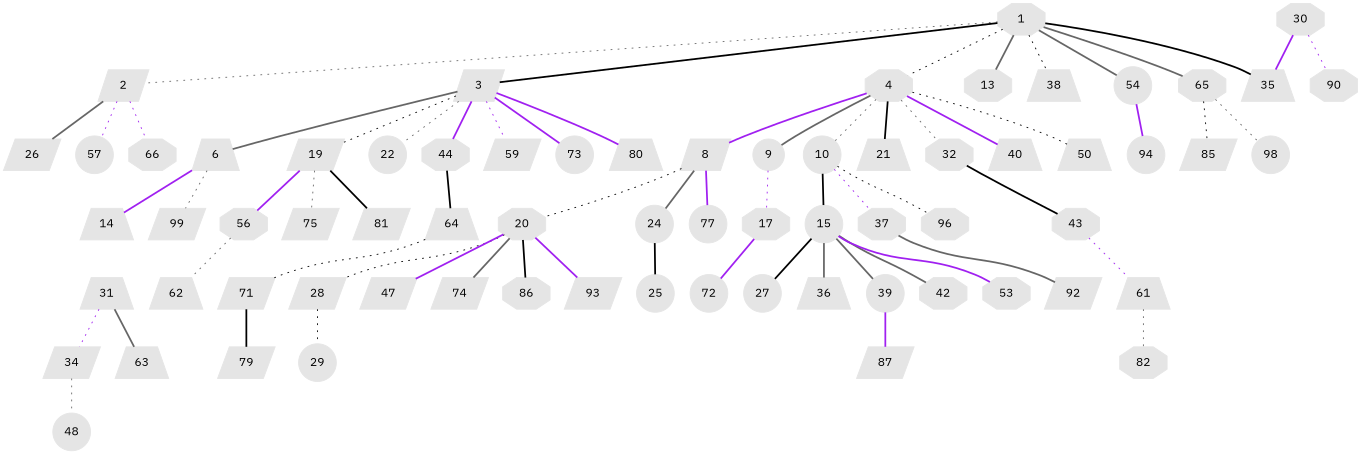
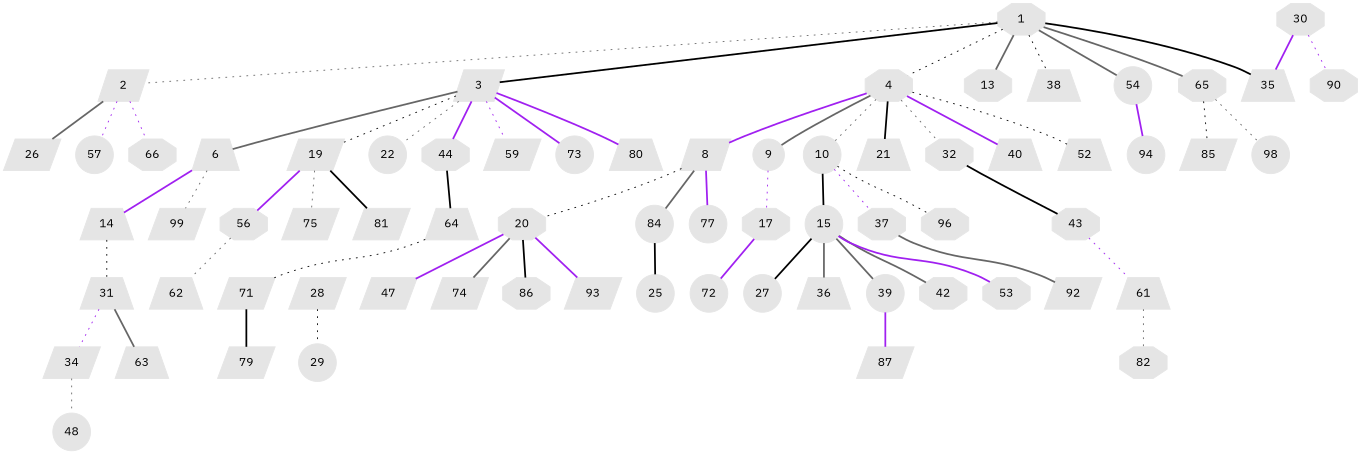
  graph {
    fontname="IBM Plex Sans"
    node [color=gray90 fontname="IBM Plex Sans" shape=octagon style=filled]
    edge [color=gray40 fontname="IBM Plex Sans" style=bold]
    1 [super="+84"]
    2 [shape=parallelogram super="+7"]
    3 [shape=parallelogram super="+16"]
    4 [super="+5"]
    13 [super="+68"]
    38 [shape=trapezium]
    54 [shape=circle super="+69"]
    65
    35 [shape=trapezium super="+67"]
    26 [shape=parallelogram super="+41"]
    57 [shape=circle super="+76"]
    66 [super="+95"]
    6 [shape=trapezium super="+70"]
    19 [shape=parallelogram super="+46"]
    22 [shape=circle]
    44
    59 [shape=parallelogram]
    73 [shape=circle]
    80 [shape=trapezium]
    8 [shape=parallelogram super="+11"]
    9 [shape=circle super="+18"]
    10 [shape=circle super="+12"]
    21 [shape=trapezium super="+83"]
    32
    40 [shape=trapezium super="+91"]
-   52 [shape=trapezium label=50]
+   52 [shape=trapezium]
    30 [super="+79"]
    90
    94 [shape=circle]
    85 [shape=parallelogram super="+101"]
    98 [shape=circle]
    14 [shape=trapezium]
    99 [shape=parallelogram]
    56 [super="+100"]
    75 [shape=parallelogram]
    81 [shape=parallelogram]
    64 [shape=trapezium]
    20 [super="+49"]
-   24 [shape=circle super="+55"]
+   24 [shape=circle super="+55" label=84]
    77 [shape=circle]
    17
    15 [shape=circle super="+23"]
    37 [super="+78"]
    96
    43 [super="+97"]
    31 [shape=trapezium super="+45"]
    28 [shape=parallelogram super="+33"]
    47 [shape=parallelogram]
    74 [shape=parallelogram]
    86
    93 [shape=parallelogram]
    25 [shape=circle super="+60"]
    72 [shape=circle]
    27 [shape=circle]
    36 [shape=trapezium super="+58"]
    39 [shape=circle super="+51"]
    42
    53
    92 [shape=parallelogram]
    34 [shape=parallelogram]
    63 [shape=trapezium]
    87 [shape=parallelogram]
    62 [shape=trapezium]
    29 [shape=circle super="+50"]
    48 [shape=circle]
    61 [shape=trapezium]
    82
    71 [shape=parallelogram super="+88"]
    n69 [label=79 shape=parallelogram]
    1 -- 2 [style=dotted]
    1 -- 3 [color=black]
    1 -- 4 [color=black style=dotted]
    1 -- 13
    1 -- 38 [color=black style=dotted]
    1 -- 54
    1 -- 65
    1 -- 35 [color=black]
    2 -- 26
    2 -- 57 [color=purple style=dotted]
    2 -- 66 [color=purple style=dotted]
    3 -- 6
    3 -- 19 [color=black style=dotted]
    3 -- 22 [style=dotted]
    3 -- 44 [color=purple]
    3 -- 59 [color=purple style=dotted]
    3 -- 73 [color=purple]
    3 -- 80 [color=purple]
    4 -- 8 [color=purple]
    4 -- 9
    4 -- 10 [style=dotted]
    4 -- 21 [color=black]
    4 -- 32 [style=dotted]
    4 -- 40 [color=purple]
    4 -- 52 [color=black style=dotted]
    54 -- 94 [color=purple]
    65 -- 85 [color=black style=dotted]
    65 -- 98 [style=dotted]
    6 -- 14 [color=purple]
    6 -- 99 [style=dotted]
    19 -- 56 [color=purple]
    19 -- 75 [style=dotted]
    19 -- 81 [color=black]
    44 -- 64 [color=black]
    8 -- 20 [color=black style=dotted]
    8 -- 24
    8 -- 77 [color=purple]
    9 -- 17 [color=purple style=dotted]
    10 -- 15 [color=black]
    10 -- 37 [color=purple style=dotted]
    10 -- 96 [color=black style=dotted]
    32 -- 43 [color=black]
    30 -- 35 [color=purple]
    30 -- 90 [color=purple style=dotted]
+   14 -- 31 [color=black style=dotted]
    56 -- 62 [style=dotted]
    64 -- 71 [color=black style=dotted]
-   20 -- 28 [color=black style=dotted]
    20 -- 47 [color=purple]
    20 -- 74
    20 -- 86 [color=black]
    20 -- 93 [color=purple]
    24 -- 25 [color=black]
    17 -- 72 [color=purple]
    15 -- 27 [color=black]
    15 -- 36
    15 -- 39
    15 -- 42
    15 -- 53 [color=purple]
    37 -- 92
    43 -- 61 [color=purple style=dotted]
    31 -- 34 [color=purple style=dotted]
    31 -- 63
    28 -- 29 [color=black style=dotted]
    39 -- 87 [color=purple]
    34 -- 48 [style=dotted]
    61 -- 82 [style=dotted]
    71 -- n69 [color=black]
  }
